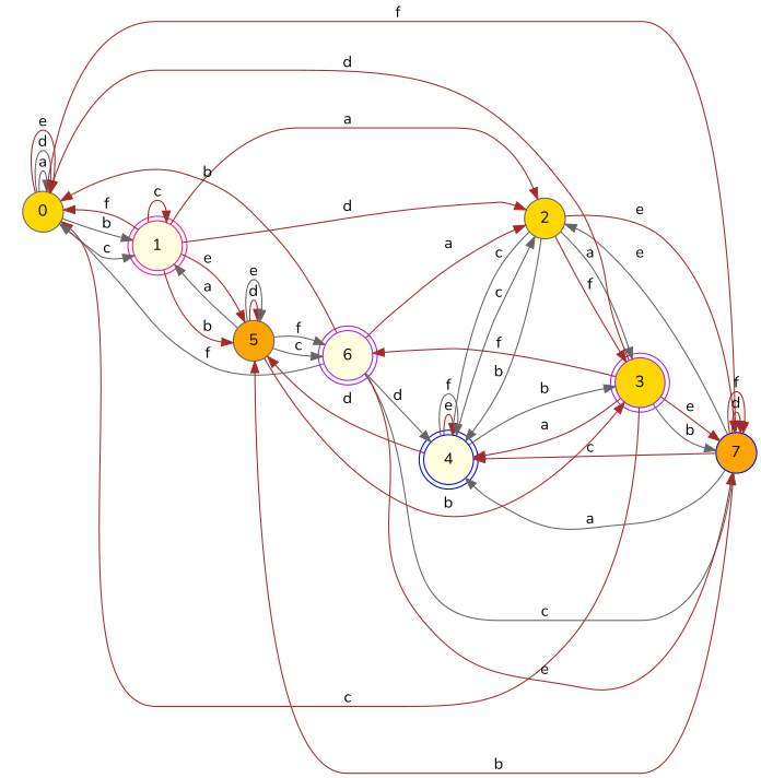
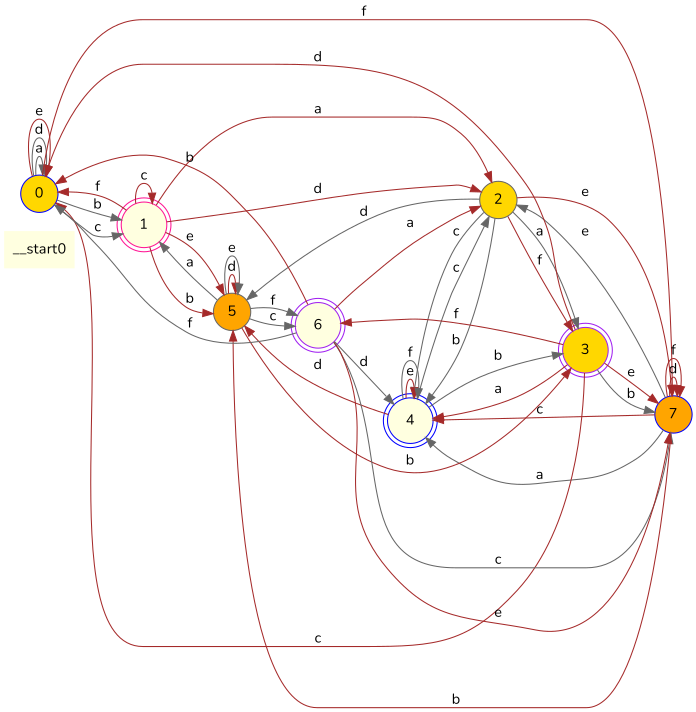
  digraph {
    fontname=Nunito
    rankdir=LR
    node [color=blue fillcolor=lightyellow fontname=Nunito shape=circle style=filled]
    edge [color=brown fontname=Nunito]
-   n2 [color=gray40 fillcolor=gold label=0]
+   __start0 [shape=none]
+   n2 [fillcolor=gold label=0]
    n3 [color=deeppink label=1 shape=doublecircle style="rounded,filled"]
    n4 [fillcolor=orange label=7]
    n5 [color=gray40 fillcolor=gold label=2]
    n6 [color=gray40 fillcolor=orange label=5]
    n7 [label=4 shape=doublecircle style="rounded,filled"]
    n8 [color=purple fillcolor=gold label=3 shape=doublecircle style="rounded,filled"]
    n9 [color=purple label=6 shape=doublecircle style="rounded,filled"]
    n2 -> n2 [color=gray40 label=a]
    n2 -> n2 [color=gray40 label=d]
    n2 -> n2 [label=e]
    n2 -> n3 [color=gray40 label=b]
    n2 -> n3 [color=gray40 label=c]
    n2 -> n4 [label=f]
    n3 -> n2 [label=f]
    n3 -> n3 [label=c]
    n3 -> n5 [label=a]
    n3 -> n5 [label=d]
    n3 -> n6 [label=b]
    n3 -> n6 [label=e]
    n4 -> n4 [label=d]
    n4 -> n4 [label=f]
    n4 -> n5 [color=gray40 label=e]
    n4 -> n6 [label=b]
    n4 -> n7 [color=gray40 label=a]
    n4 -> n7 [label=c]
    n5 -> n4 [label=e]
+   n5 -> n6 [color=gray40 label=d]
    n5 -> n7 [color=gray40 label=b]
    n5 -> n7 [color=gray40 label=c]
    n5 -> n8 [color=gray40 label=a]
    n5 -> n8 [label=f]
    n6 -> n3 [color=gray40 label=a]
    n6 -> n6 [label=d]
    n6 -> n6 [color=gray40 label=e]
    n6 -> n8 [label=b]
    n6 -> n9 [color=gray40 label=c]
    n6 -> n9 [color=gray40 label=f]
    n7 -> n5 [color=gray40 label=c]
    n7 -> n6 [label=d]
    n7 -> n7 [label=e]
    n7 -> n7 [color=gray40 label=f]
    n7 -> n8 [color=gray40 label=b]
    n8 -> n2 [label=c]
    n8 -> n2 [label=d]
    n8 -> n4 [color=gray40 label=b]
    n8 -> n4 [label=e]
    n8 -> n7 [label=a]
    n8 -> n9 [label=f]
    n9 -> n2 [label=b]
    n9 -> n2 [color=gray40 label=f]
    n9 -> n4 [color=gray40 label=c]
    n9 -> n4 [label=e]
    n9 -> n5 [label=a]
    n9 -> n7 [color=gray40 label=d]
  }
